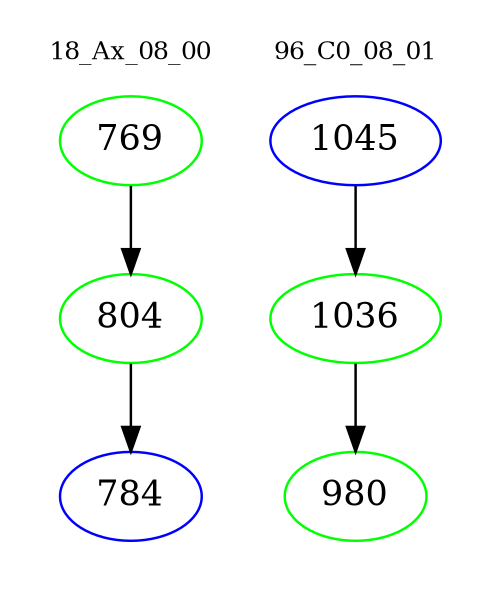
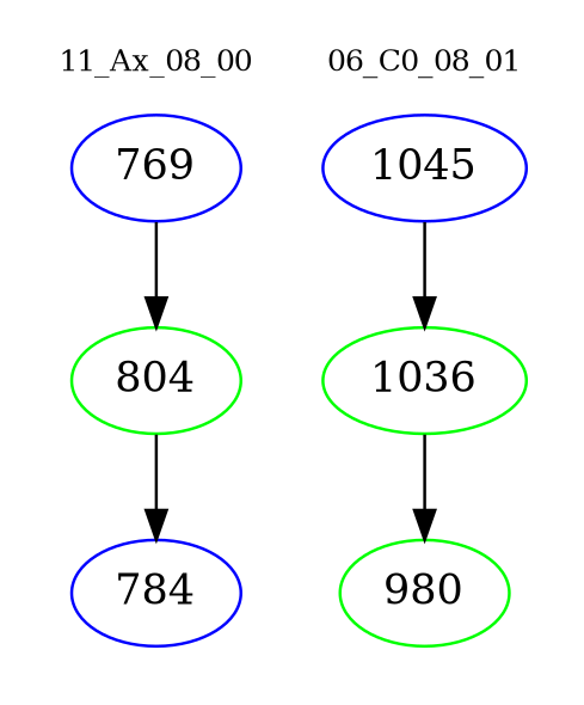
  digraph {
    node [color=green]
    edge [color=black]
-   n1 [label=769]
+   n1 [color=blue label=769]
    n2 [color=blue label=784]
    n3 [label=804]
    n4 [label=1036]
    n5 [label=980]
    n6 [color=blue label=1045]
    subgraph cluster_1 {
      color=white
      fontsize=10
-     label="18_Ax_08_00"
+     label="11_Ax_08_00"
      n1
      n2
      n3
    }
    subgraph cluster_2 {
      color=white
      fontsize=10
-     label="96_C0_08_01"
+     label="06_C0_08_01"
      n4
      n5
      n6
    }
    n1 -> n3
    n3 -> n2
    n4 -> n5
    n6 -> n4
  }
